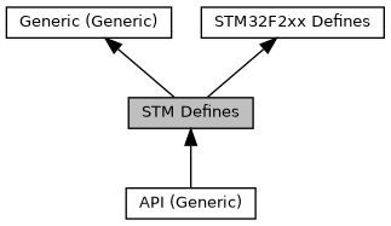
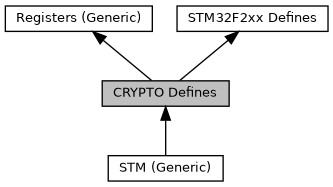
  digraph {
    rankdir=TB
    node [color=black fillcolor=white fontname=Helvetica fontsize=10 shape=record style=filled]
    edge [dir=back fontname=Helvetica fontsize=10 labelfontname=Helvetica labelfontsize=10 shape=plaintext style=solid]
-   n1 [fillcolor=grey75 fontcolor=black height=0.2 label="STM Defines" width=0.4]
-   n2 [height=0.2 label="API (Generic)" width=0.4]
-   n3 [height=0.2 label="Generic (Generic)" width=0.4]
+   n1 [fillcolor=grey75 fontcolor=black height=0.2 label="CRYPTO Defines" width=0.4]
+   n2 [height=0.2 label="STM (Generic)" width=0.4]
+   n3 [height=0.2 label="Registers (Generic)" width=0.4]
    n4 [height=0.2 label="STM32F2xx Defines" width=0.4]
    n1 -> n2
    n3 -> n1
    n4 -> n1
  }
